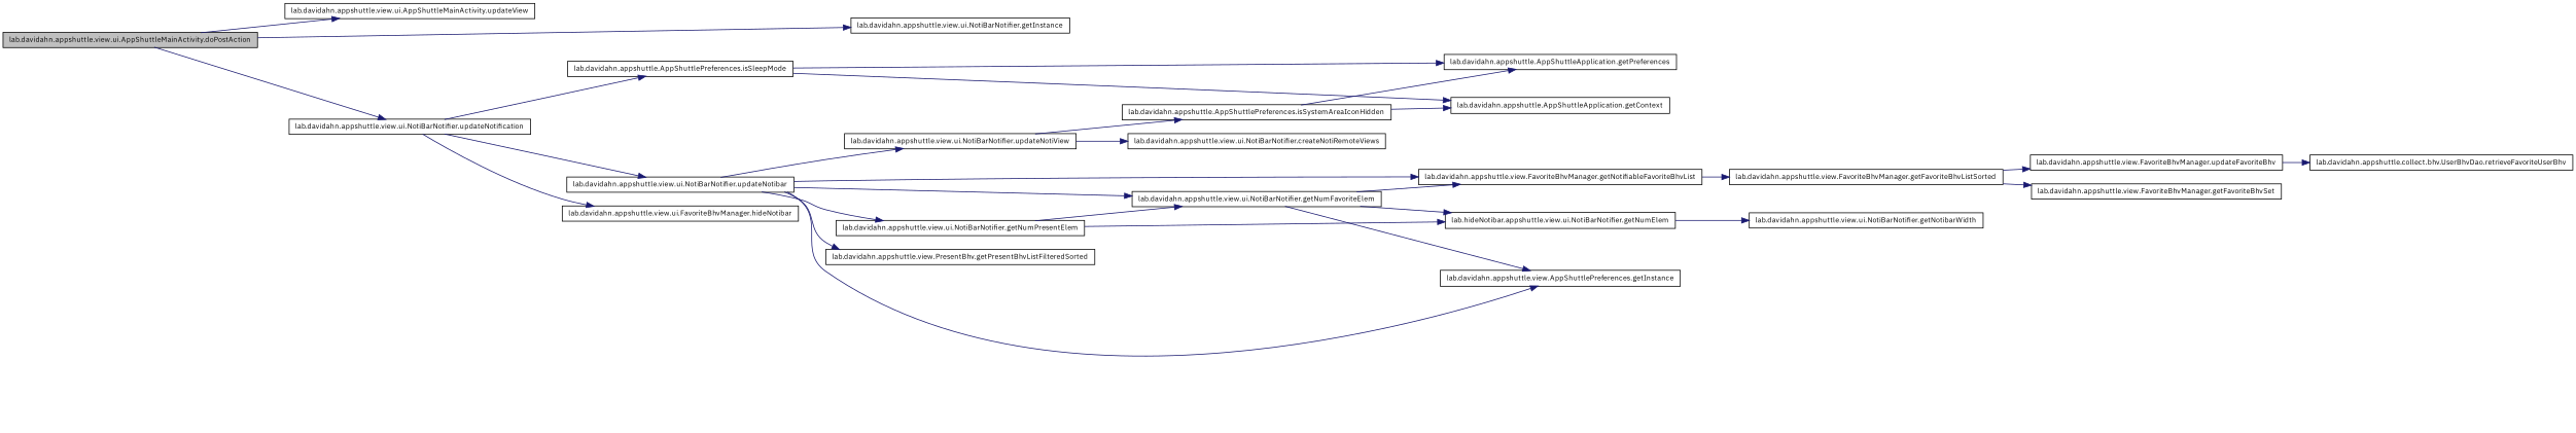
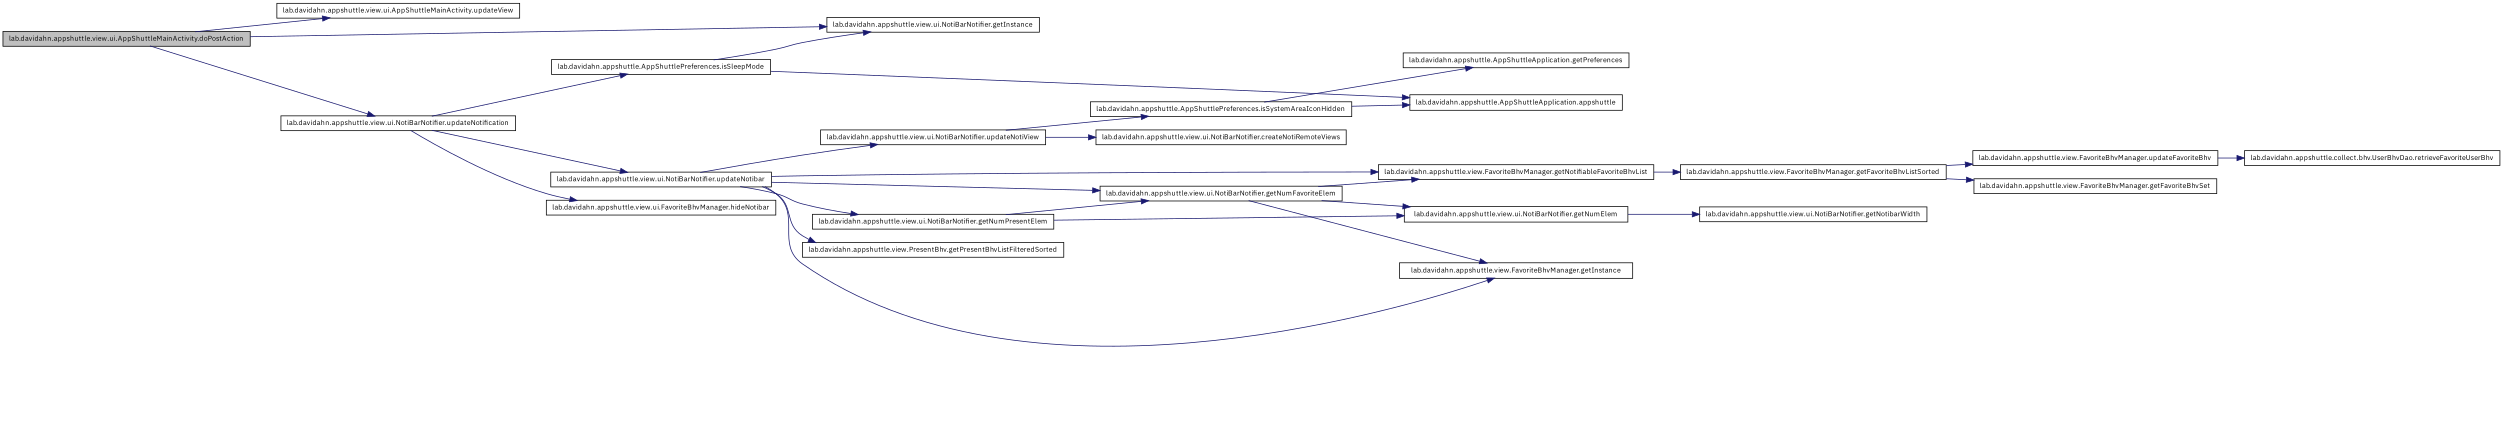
  digraph {
    fontname="IBM Plex Sans"
    rankdir=LR
    node [color=black fillcolor=white fontname="IBM Plex Sans" fontsize=10 shape=record style=filled]
    edge [color=midnightblue fontname="IBM Plex Sans" fontsize=10 labelfontname=Helvetica labelfontsize=10 style=solid]
    n1 [fillcolor=grey75 fontcolor=black height=0.2 label="lab.davidahn.appshuttle.view.ui.AppShuttleMainActivity.doPostAction" width=0.4]
    n2 [height=0.2 label="lab.davidahn.appshuttle.view.ui.AppShuttleMainActivity.updateView" width=0.4]
    n3 [height=0.2 label="lab.davidahn.appshuttle.view.ui.NotiBarNotifier.getInstance" width=0.4]
    n4 [height=0.2 label="lab.davidahn.appshuttle.view.ui.NotiBarNotifier.updateNotification" width=0.4]
    n5 [height=0.2 label="lab.davidahn.appshuttle.AppShuttlePreferences.isSleepMode" width=0.4]
    n6 [height=0.2 label="lab.davidahn.appshuttle.view.ui.FavoriteBhvManager.hideNotibar" width=0.4]
    n7 [height=0.2 label="lab.davidahn.appshuttle.view.ui.NotiBarNotifier.updateNotibar" width=0.4]
-   n8 [height=0.2 label="lab.davidahn.appshuttle.AppShuttleApplication.getContext" width=0.4]
+   n8 [height=0.2 label="lab.davidahn.appshuttle.AppShuttleApplication.appshuttle" width=0.4]
    n9 [height=0.2 label="lab.davidahn.appshuttle.AppShuttleApplication.getPreferences" width=0.4]
-   n10 [height=0.2 label="lab.davidahn.appshuttle.view.AppShuttlePreferences.getInstance" width=0.4]
+   n10 [height=0.2 label="lab.davidahn.appshuttle.view.FavoriteBhvManager.getInstance" width=0.4]
    n11 [height=0.2 label="lab.davidahn.appshuttle.view.FavoriteBhvManager.getNotifiableFavoriteBhvList" width=0.4]
    n12 [height=0.2 label="lab.davidahn.appshuttle.view.ui.NotiBarNotifier.getNumFavoriteElem" width=0.4]
    n13 [height=0.2 label="lab.davidahn.appshuttle.view.PresentBhv.getPresentBhvListFilteredSorted" width=0.4]
    n14 [height=0.2 label="lab.davidahn.appshuttle.view.ui.NotiBarNotifier.getNumPresentElem" width=0.4]
    n15 [height=0.2 label="lab.davidahn.appshuttle.view.ui.NotiBarNotifier.updateNotiView" width=0.4]
    n16 [height=0.2 label="lab.davidahn.appshuttle.view.FavoriteBhvManager.getFavoriteBhvListSorted" width=0.4]
-   n17 [height=0.2 label="lab.hideNotibar.appshuttle.view.ui.NotiBarNotifier.getNumElem" width=0.4]
+   n17 [height=0.2 label="lab.davidahn.appshuttle.view.ui.NotiBarNotifier.getNumElem" width=0.4]
    n18 [height=0.2 label="lab.davidahn.appshuttle.view.ui.NotiBarNotifier.createNotiRemoteViews" width=0.4]
    n19 [height=0.2 label="lab.davidahn.appshuttle.AppShuttlePreferences.isSystemAreaIconHidden" width=0.4]
    n20 [height=0.2 label="lab.davidahn.appshuttle.view.FavoriteBhvManager.updateFavoriteBhv" width=0.4]
    n21 [height=0.2 label="lab.davidahn.appshuttle.view.FavoriteBhvManager.getFavoriteBhvSet" width=0.4]
    n22 [height=0.2 label="lab.davidahn.appshuttle.collect.bhv.UserBhvDao.retrieveFavoriteUserBhv" width=0.4]
    n23 [height=0.2 label="lab.davidahn.appshuttle.view.ui.NotiBarNotifier.getNotibarWidth" width=0.4]
    n1 -> n2
    n1 -> n3
    n1 -> n4
    n4 -> n5
    n4 -> n6
    n4 -> n7
    n5 -> n8
-   n5 -> n9
+   n5 -> n3
    n7 -> n10
    n7 -> n11
    n7 -> n12
    n7 -> n13
    n7 -> n14
    n7 -> n15
    n11 -> n16
    n12 -> n10
    n12 -> n11
    n12 -> n17
    n14 -> n12
    n14 -> n17
    n15 -> n18
    n15 -> n19
    n16 -> n20
    n16 -> n21
    n17 -> n23
    n19 -> n8
    n19 -> n9
    n20 -> n22
  }
